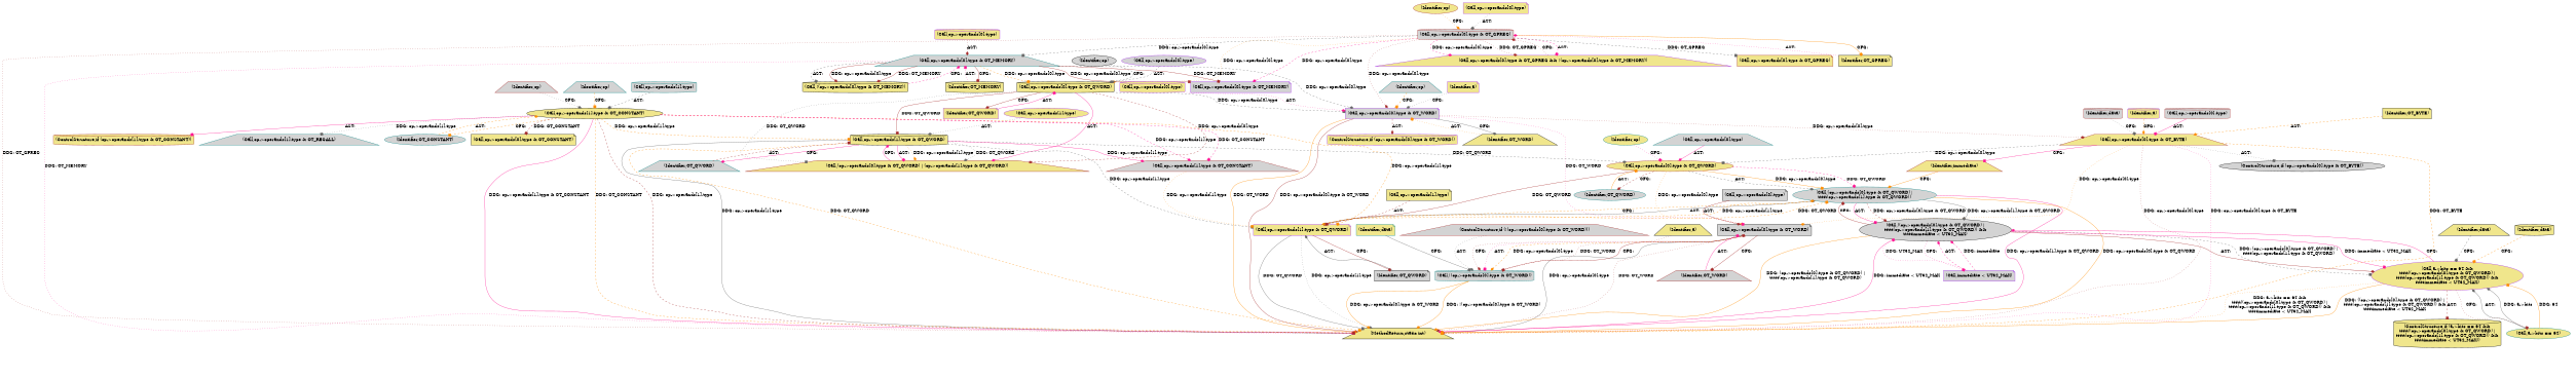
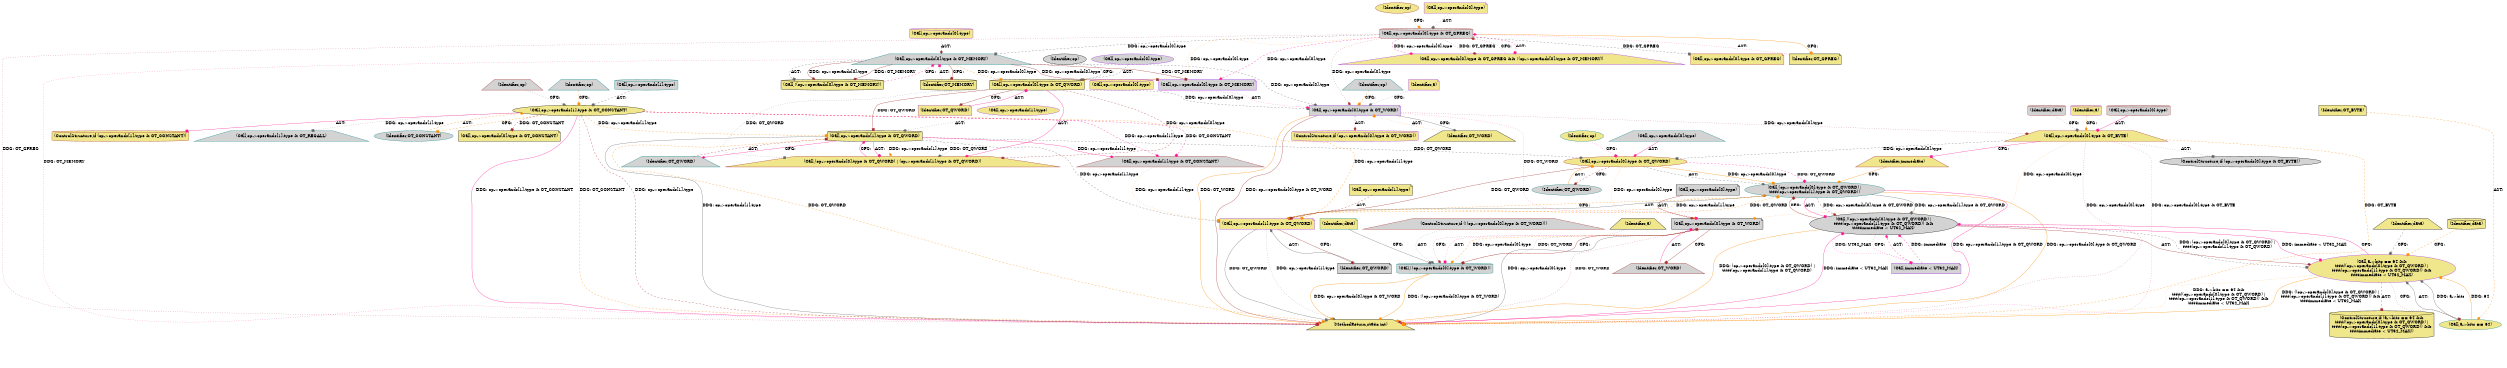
  digraph {
    node [color=black fillcolor=khaki shape=trapezium style=filled]
    edge [arrowhead=diamond color=darkorange style=solid]
    n1 [color=brown label="(Call,op->operands[0].type & OT_QWORD)" shape=ellipse]
    n2 [color=teal fillcolor=lightgrey label="(Call,(op->operands[0].type & OT_QWORD) |\n\t\t\t\t\t(op->operands[1].type & OT_QWORD))" shape=ellipse]
    n3 [color=purple label="(Call,op->operands[1].type & OT_QWORD)" shape=note]
    n4 [fillcolor=lightgrey label="(Call,op->operands[0].type & OT_WORD)" shape=note]
    n5 [color=teal fillcolor=lightgrey label="(Identifier,OT_QWORD)" shape=ellipse]
    n6 [label="(MethodReturn,static int)"]
    n7 [fillcolor=lightgrey label="(Call,((op->operands[0].type & OT_QWORD) |\n\t\t\t\t\t(op->operands[1].type & OT_QWORD)) &&\n\t\t\t\t\timmediate < UT32_MAX)" shape=ellipse]
    n8 [fillcolor=lightgrey label="(Identifier,OT_QWORD)" shape=note]
    n9 [color=teal fillcolor=lightgrey label="(Call,!(op->operands[0].type & OT_WORD))" shape=cylinder]
    n10 [color=brown fillcolor=lightgrey label="(Identifier,OT_WORD)"]
    n11 [color=brown label="(Call,op->operands[0].type & OT_BYTE)"]
    n12 [fillcolor=lightgrey label="(ControlStructure,if (op->operands[0].type & OT_BYTE))" shape=ellipse]
    n13 [color=brown label="(Identifier,immediate)"]
    n14 [label="(Identifier,OT_BYTE)" shape=note]
    n15 [color=purple fillcolor=lightgrey label="(Call,op->operands[0].type & OT_WORD)" shape=note]
    n16 [color=purple label="(ControlStructure,if (op->operands[0].type & OT_WORD))" shape=cylinder]
    n17 [label="(Identifier,OT_WORD)"]
    n18 [color=brown fillcolor=lightgrey label="(Call,op->operands[0].type & OT_GPREG)" shape=cylinder]
    n19 [color=teal fillcolor=lightgrey label="(Call,op->operands[0].type & OT_MEMORY)"]
    n20 [label="(Call,op->operands[0].type & OT_QWORD)" shape=cylinder]
    n21 [color=purple fillcolor=lightgrey label="(Call,op->operands[0].type & OT_MEMORY)" shape=note]
    n22 [color=purple label="(Call,op->operands[0].type & OT_GPREG && !(op->operands[0].type & OT_MEMORY))"]
    n23 [color=brown label="(Call,op->operands[0].type & OT_GPREG)" shape=note]
    n24 [label="(Identifier,OT_GPREG)" shape=note]
    n25 [label="(Call,!(op->operands[0].type & OT_MEMORY))" shape=cylinder]
    n26 [label="(Identifier,OT_MEMORY)" shape=cylinder]
    n27 [label="(Call,op->operands[1].type & OT_QWORD)" shape=cylinder]
    n28 [color=purple label="(Identifier,OT_QWORD)" shape=note]
    n29 [color=brown label="(Call,(op->operands[0].type & OT_QWORD) | (op->operands[1].type & OT_QWORD))"]
    n30 [color=brown fillcolor=lightgrey label="(Call,op->operands[1].type & OT_CONSTANT)"]
    n31 [color=teal fillcolor=lightgrey label="(Identifier,OT_QWORD)"]
    n32 [label="(Call,op->operands[1].type & OT_CONSTANT)" shape=ellipse]
    n33 [color=brown label="(ControlStructure,if (op->operands[1].type & OT_CONSTANT))" shape=cylinder]
    n34 [color=teal fillcolor=lightgrey label="(Call,op->operands[1].type & OT_REGALL)"]
    n35 [color=teal fillcolor=lightgrey label="(Identifier,OT_CONSTANT)" shape=ellipse]
    n36 [label="(Call,op->operands[0].type & OT_CONSTANT)" shape=note]
    n37 [color=purple label="(Call,a->bits == 64 &&\n\t\t\t\t\t((op->operands[0].type & OT_QWORD) |\n\t\t\t\t\t(op->operands[1].type & OT_QWORD)) &&\n\t\t\t\t\timmediate < UT32_MAX)" shape=ellipse]
    n38 [color=purple fillcolor=lightgrey label="(Call,immediate < UT32_MAX)" shape=note]
    n39 [label="(ControlStructure,if (a->bits == 64 &&\n\t\t\t\t\t((op->operands[0].type & OT_QWORD) |\n\t\t\t\t\t(op->operands[1].type & OT_QWORD)) &&\n\t\t\t\t\timmediate < UT32_MAX))" shape=cylinder]
    n40 [color=teal label="(Call,a->bits == 64)" shape=ellipse]
    n41 [color=brown fillcolor=lightgrey label="(ControlStructure,if (!(op->operands[0].type & OT_WORD)))"]
    n42 [color=teal fillcolor=lightgrey label="(Call,op->operands[0].type)"]
    n43 [color=teal fillcolor=lightgrey label="(Identifier,op)"]
    n44 [label="(Call,op->operands[1].type)" shape=note]
    n45 [color=brown label="(Identifier,op)" shape=ellipse]
    n46 [fillcolor=lightgrey label="(Call,op->operands[0].type)" shape=note]
    n47 [label="(Identifier,a)"]
    n48 [color=teal fillcolor=lightgrey label="(Identifier,op)"]
    n49 [color=purple label="(Call,op->operands[0].type)" shape=note]
    n50 [label="(Identifier,data)"]
    n51 [color=teal label="(Identifier,data)" shape=note]
    n52 [fillcolor=lightgrey label="(Identifier,op)" shape=ellipse]
    n53 [color=purple label="(Call,op->operands[0].type)" shape=cylinder]
    n54 [color=teal label="(Identifier,op)" shape=ellipse]
    n55 [color=purple label="(Identifier,a)" shape=cylinder]
    n56 [color=purple fillcolor=lightgrey label="(Call,op->operands[0].type)" shape=ellipse]
    n57 [color=teal fillcolor=lightgrey label="(Call,op->operands[1].type)" shape=cylinder]
    n58 [color=brown fillcolor=lightgrey label="(Identifier,op)"]
    n59 [label="(Identifier,data)" shape=cylinder]
    n60 [color=brown fillcolor=lightgrey label="(Call,op->operands[0].type)" shape=cylinder]
    n61 [color=purple label="(Identifier,a)" shape=note]
    n62 [color=purple label="(Call,op->operands[1].type)" shape=ellipse]
    n63 [color=brown fillcolor=lightgrey label="(Identifier,data)" shape=cylinder]
    n64 [color=purple label="(Call,op->operands[0].type)" shape=cylinder]
    n1 -> n2 [color=gray40 label="AST: " style=dashed]
    n1 -> n2 [arrowhead=box label="DDG: op->operands[0].type"]
    n1 -> n2 [arrowhead=box color=deeppink label="DDG: OT_QWORD" style=dashed]
    n1 -> n3 [arrowhead=box color=brown label="DDG: OT_QWORD"]
    n1 -> n4 [label="DDG: op->operands[0].type" style=dotted]
    n1 -> n5 [color=brown label="CFG: " style=dashed]
    n2 -> n3 [label="CFG: " style=dashed]
    n2 -> n6 [color=deeppink label="DDG: op->operands[1].type & OT_QWORD"]
    n2 -> n6 [label="DDG: op->operands[0].type & OT_QWORD"]
    n2 -> n7 [arrowhead=box color=deeppink label="AST: "]
    n2 -> n7 [color=brown label="DDG: op->operands[0].type & OT_QWORD" style=dashed]
    n2 -> n7 [arrowhead=box color=gray40 label="DDG: op->operands[1].type & OT_QWORD"]
    n3 -> n2 [color=gray40 label="AST: "]
    n3 -> n2 [label="DDG: op->operands[1].type" style=dashed]
    n3 -> n2 [arrowhead=box label="DDG: OT_QWORD" style=dashed]
    n3 -> n6 [arrowhead=box color=gray40 label="DDG: OT_QWORD"]
    n3 -> n6 [color=gray40 label="DDG: op->operands[1].type" style=dotted]
    n3 -> n8 [arrowhead=box color=brown label="CFG: "]
    n4 -> n6 [arrowhead=box color=gray40 label="DDG: op->operands[0].type"]
    n4 -> n6 [color=brown label="DDG: OT_WORD" style=dotted]
    n4 -> n9 [arrowhead=box color=deeppink label="AST: " style=dotted]
    n4 -> n9 [label="DDG: op->operands[0].type" style=dashed]
    n4 -> n9 [arrowhead=box color=brown label="DDG: OT_WORD" style=dotted]
    n4 -> n10 [arrowhead=box color=brown label="CFG: "]
    n5 -> n1 [arrowhead=box label="AST: "]
    n7 -> n2 [arrowhead=box color=brown label="CFG: "]
    n7 -> n6 [label="DDG: (op->operands[0].type & OT_QWORD) |\n\t\t\t\t\t(op->operands[1].type & OT_QWORD)"]
    n7 -> n6 [color=deeppink label="DDG: immediate < UT32_MAX"]
    n7 -> n37 [color=brown label="AST: "]
    n7 -> n37 [arrowhead=box color=gray40 label="DDG: (op->operands[0].type & OT_QWORD) |\n\t\t\t\t\t(op->operands[1].type & OT_QWORD)" style=dashed]
    n7 -> n37 [arrowhead=box color=deeppink label="DDG: immediate < UT32_MAX"]
    n7 -> n38 [arrowhead=box color=deeppink label="CFG: " style=dotted]
    n8 -> n3 [color=gray40 label="AST: "]
    n9 -> n4 [arrowhead=box color=brown label="CFG: "]
    n9 -> n6 [label="DDG: op->operands[0].type & OT_WORD"]
    n9 -> n6 [label="DDG: !(op->operands[0].type & OT_WORD)"]
    n10 -> n4 [arrowhead=box color=deeppink label="AST: "]
    n11 -> n1 [arrowhead=box color=gray40 label="DDG: op->operands[0].type" style=dashed]
    n11 -> n4 [label="DDG: op->operands[0].type" style=dotted]
    n11 -> n6 [color=brown label="DDG: op->operands[0].type" style=dotted]
    n11 -> n6 [color=deeppink label="DDG: op->operands[0].type & OT_BYTE" style=dotted]
    n11 -> n6 [arrowhead=box label="DDG: OT_BYTE" style=dashed]
    n11 -> n12 [arrowhead=box color=gray40 label="AST: " style=dotted]
    n11 -> n13 [arrowhead=box color=deeppink label="CFG: "]
    n13 -> n2 [label="CFG: "]
-   n14 -> n11 [label="AST: " style=dashed]
+   n14 -> n40 [label="AST: " style=dashed]
    n15 -> n4 [arrowhead=box color=deeppink label="DDG: OT_WORD" style=dotted]
    n15 -> n6 [color=brown label="DDG: op->operands[0].type & OT_WORD"]
    n15 -> n6 [label="DDG: OT_WORD"]
    n15 -> n11 [color=brown label="DDG: op->operands[0].type" style=dotted]
    n15 -> n16 [color=brown label="AST: " style=dashed]
    n15 -> n17 [color=gray40 label="CFG: "]
    n17 -> n15 [arrowhead=box label="AST: " style=dotted]
    n18 -> n6 [color=brown label="DDG: OT_GPREG" style=dotted]
    n18 -> n15 [color=brown label="DDG: op->operands[0].type" style=dotted]
    n18 -> n19 [arrowhead=box color=gray40 label="DDG: op->operands[0].type" style=dashed]
    n18 -> n20 [label="DDG: op->operands[0].type" style=dotted]
    n18 -> n21 [color=deeppink label="DDG: op->operands[0].type" style=dashed]
    n18 -> n22 [arrowhead=box color=deeppink label="AST: " style=dashed]
    n18 -> n22 [color=deeppink label="DDG: op->operands[0].type" style=dashed]
    n18 -> n22 [color=brown label="DDG: OT_GPREG" style=dotted]
    n18 -> n23 [arrowhead=box color=gray40 label="DDG: OT_GPREG" style=dashed]
    n18 -> n24 [arrowhead=box label="CFG: "]
    n19 -> n6 [color=deeppink label="DDG: OT_MEMORY" style=dotted]
    n19 -> n15 [color=gray40 label="DDG: op->operands[0].type" style=dashed]
    n19 -> n20 [arrowhead=box label="DDG: op->operands[0].type" style=dashed]
    n19 -> n21 [arrowhead=box color=brown label="DDG: op->operands[0].type"]
    n19 -> n21 [arrowhead=box color=brown label="DDG: OT_MEMORY"]
    n19 -> n25 [arrowhead=box color=gray40 label="AST: " style=dashed]
    n19 -> n25 [color=brown label="DDG: op->operands[0].type"]
    n19 -> n25 [color=brown label="DDG: OT_MEMORY"]
    n19 -> n26 [arrowhead=box color=brown label="CFG: "]
    n20 -> n15 [arrowhead=box color=gray40 label="DDG: op->operands[0].type" style=dashed]
    n20 -> n27 [arrowhead=box color=brown label="DDG: OT_QWORD"]
    n20 -> n28 [color=brown label="CFG: "]
    n20 -> n29 [color=deeppink label="AST: "]
    n20 -> n29 [color=brown label="DDG: op->operands[0].type" style=dashed]
    n20 -> n29 [arrowhead=box color=gray40 label="DDG: OT_QWORD" style=dotted]
    n22 -> n18 [color=brown label="CFG: " style=dotted]
    n24 -> n18 [color=deeppink label="AST: " style=dotted]
    n25 -> n19 [color=deeppink label="CFG: " style=dashed]
    n26 -> n19 [arrowhead=box color=deeppink label="AST: " style=dotted]
    n27 -> n1 [color=gray40 label="DDG: OT_QWORD" style=dashed]
    n27 -> n3 [arrowhead=box color=gray40 label="DDG: op->operands[1].type" style=dashed]
    n27 -> n6 [arrowhead=box color=gray40 label="DDG: op->operands[1].type"]
    n27 -> n6 [arrowhead=box label="DDG: OT_QWORD" style=dashed]
    n27 -> n29 [arrowhead=box color=deeppink label="AST: "]
    n27 -> n29 [label="DDG: op->operands[1].type" style=dotted]
    n27 -> n29 [color=gray40 label="DDG: OT_QWORD" style=dotted]
    n27 -> n30 [color=deeppink label="DDG: op->operands[1].type"]
    n27 -> n31 [color=deeppink label="CFG: "]
    n28 -> n20 [arrowhead=box color=deeppink label="AST: "]
    n29 -> n27 [color=deeppink label="CFG: "]
    n30 -> n3 [arrowhead=box label="DDG: op->operands[1].type" style=dotted]
    n31 -> n27 [arrowhead=box color=brown label="AST: " style=dashed]
    n32 -> n3 [arrowhead=box label="DDG: op->operands[1].type" style=dashed]
    n32 -> n6 [arrowhead=box color=deeppink label="DDG: op->operands[1].type & OT_CONSTANT"]
    n32 -> n6 [label="DDG: OT_CONSTANT" style=dashed]
    n32 -> n6 [arrowhead=box color=brown label="DDG: op->operands[1].type" style=dashed]
    n32 -> n27 [arrowhead=box label="DDG: op->operands[1].type" style=dashed]
    n32 -> n30 [color=deeppink label="DDG: op->operands[1].type" style=dashed]
    n32 -> n30 [arrowhead=box color=deeppink label="DDG: OT_CONSTANT" style=dashed]
    n32 -> n33 [arrowhead=box color=deeppink label="AST: "]
    n32 -> n34 [arrowhead=box color=gray40 label="DDG: op->operands[1].type" style=dotted]
    n32 -> n35 [arrowhead=box label="CFG: " style=dashed]
    n32 -> n36 [arrowhead=box color=brown label="DDG: OT_CONSTANT" style=dashed]
    n35 -> n32 [label="AST: " style=dashed]
    n37 -> n6 [arrowhead=box label="DDG: a->bits == 64 &&\n\t\t\t\t\t((op->operands[0].type & OT_QWORD) |\n\t\t\t\t\t(op->operands[1].type & OT_QWORD)) &&\n\t\t\t\t\timmediate < UT32_MAX" style=dotted]
    n37 -> n6 [arrowhead=box label="DDG: ((op->operands[0].type & OT_QWORD) |\n\t\t\t\t\t(op->operands[1].type & OT_QWORD)) &&\n\t\t\t\t\timmediate < UT32_MAX"]
    n37 -> n7 [color=deeppink label="CFG: "]
    n37 -> n39 [arrowhead=box color=brown label="AST: " style=dashed]
    n37 -> n40 [arrowhead=box color=brown label="CFG: " style=dotted]
    n38 -> n7 [color=deeppink label="AST: " style=dashed]
    n38 -> n7 [color=deeppink label="DDG: immediate" style=dashed]
    n38 -> n7 [arrowhead=box color=deeppink label="DDG: UT32_MAX" style=dotted]
    n40 -> n37 [color=gray40 label="AST: "]
    n40 -> n37 [color=gray40 label="DDG: a->bits"]
    n40 -> n37 [arrowhead=box label="DDG: 64"]
    n41 -> n9 [color=gray40 label="AST: " style=dotted]
    n42 -> n1 [color=deeppink label="AST: "]
    n43 -> n15 [arrowhead=box label="CFG: " style=dashed]
    n44 -> n3 [arrowhead=box color=brown label="AST: " style=dashed]
    n45 -> n18 [label="CFG: " style=dotted]
    n46 -> n4 [color=brown label="AST: "]
    n47 -> n9 [color=brown label="CFG: " style=dotted]
    n48 -> n32 [arrowhead=box label="CFG: " style=dashed]
    n49 -> n18 [arrowhead=box color=gray40 label="AST: " style=dotted]
    n50 -> n37 [arrowhead=box color=gray40 label="CFG: " style=dashed]
    n51 -> n9 [arrowhead=box color=gray40 label="CFG: "]
    n52 -> n20 [color=gray40 label="CFG: " style=dashed]
    n53 -> n19 [color=brown label="AST: " style=dotted]
    n54 -> n1 [arrowhead=box color=deeppink label="CFG: " style=dotted]
    n55 -> n11 [label="CFG: " style=dashed]
    n56 -> n20 [color=gray40 label="AST: " style=dashed]
    n57 -> n32 [arrowhead=box color=gray40 label="AST: " style=dashed]
    n58 -> n32 [color=gray40 label="CFG: " style=dotted]
    n59 -> n37 [arrowhead=box label="CFG: " style=dashed]
    n60 -> n11 [arrowhead=box color=deeppink label="AST: "]
    n61 -> n15 [color=gray40 label="CFG: " style=dotted]
    n62 -> n27 [color=gray40 label="AST: " style=dotted]
    n63 -> n11 [arrowhead=box color=gray40 label="CFG: " style=dotted]
    n64 -> n15 [color=deeppink label="AST: " style=dotted]
  }
